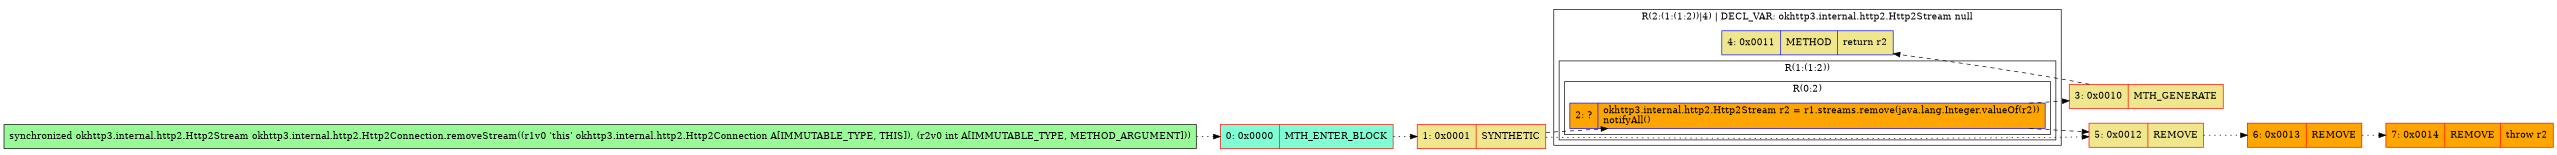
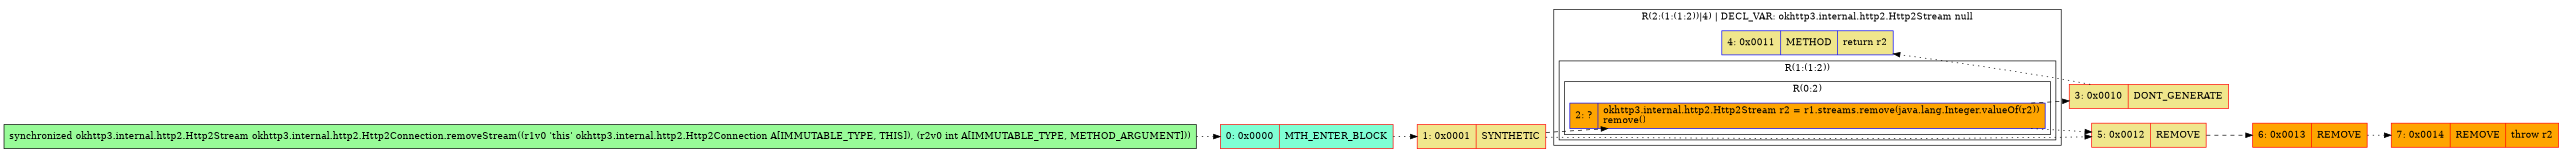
  digraph {
    rankdir=LR
    node [color=red fillcolor=khaki shape=record style=filled]
    edge [style=dotted]
-   n1 [color=blue fillcolor=orange label="{2\:\ ?|okhttp3.internal.http2.Http2Stream r2 = r1.streams.remove(java.lang.Integer.valueOf(r2))\lnotifyAll()\l}"]
+   n1 [color=blue fillcolor=orange label="{2\:\ ?|okhttp3.internal.http2.Http2Stream r2 = r1.streams.remove(java.lang.Integer.valueOf(r2))\lremove()\l}"]
    n2 [color=blue label="{4\:\ 0x0011|METHOD\l|return r2\l}"]
-   n3 [label="{3\:\ 0x0010|MTH_GENERATE\l}"]
+   n3 [label="{3\:\ 0x0010|DONT_GENERATE\l}"]
    n4 [label="{5\:\ 0x0012|REMOVE\l}"]
    n5 [fillcolor=orange label="{6\:\ 0x0013|REMOVE\l}"]
    n6 [fillcolor=aquamarine label="{0\:\ 0x0000|MTH_ENTER_BLOCK\l}"]
    n7 [label="{1\:\ 0x0001|SYNTHETIC\l}"]
    n8 [fillcolor=orange label="{7\:\ 0x0014|REMOVE\l|throw r2\l}"]
    n9 [fillcolor=palegreen label="{synchronized okhttp3.internal.http2.Http2Stream okhttp3.internal.http2.Http2Connection.removeStream((r1v0 'this' okhttp3.internal.http2.Http2Connection A[IMMUTABLE_TYPE, THIS]), (r2v0 int A[IMMUTABLE_TYPE, METHOD_ARGUMENT])) }" color=""]
    subgraph cluster_1 {
      label="R(2:(1:(1:2))|4) | DECL_VAR: okhttp3.internal.http2.Http2Stream null\l"
      n2
      subgraph cluster_2 {
        label="R(1:(1:2))"
        subgraph cluster_3 {
          label="R(0:2)"
          n1
        }
      }
    }
    n1 -> n3 [style=dashed]
-   n1 -> n4 [style=dashed]
-   n3 -> n2 [style=dashed]
-   n4 -> n5
+   n1 -> n4
+   n3 -> n2
+   n4 -> n5 [style=dashed]
    n5 -> n8
    n6 -> n7
    n7 -> n1 [style=dashed]
    n7 -> n4
    n9 -> n6
  }
